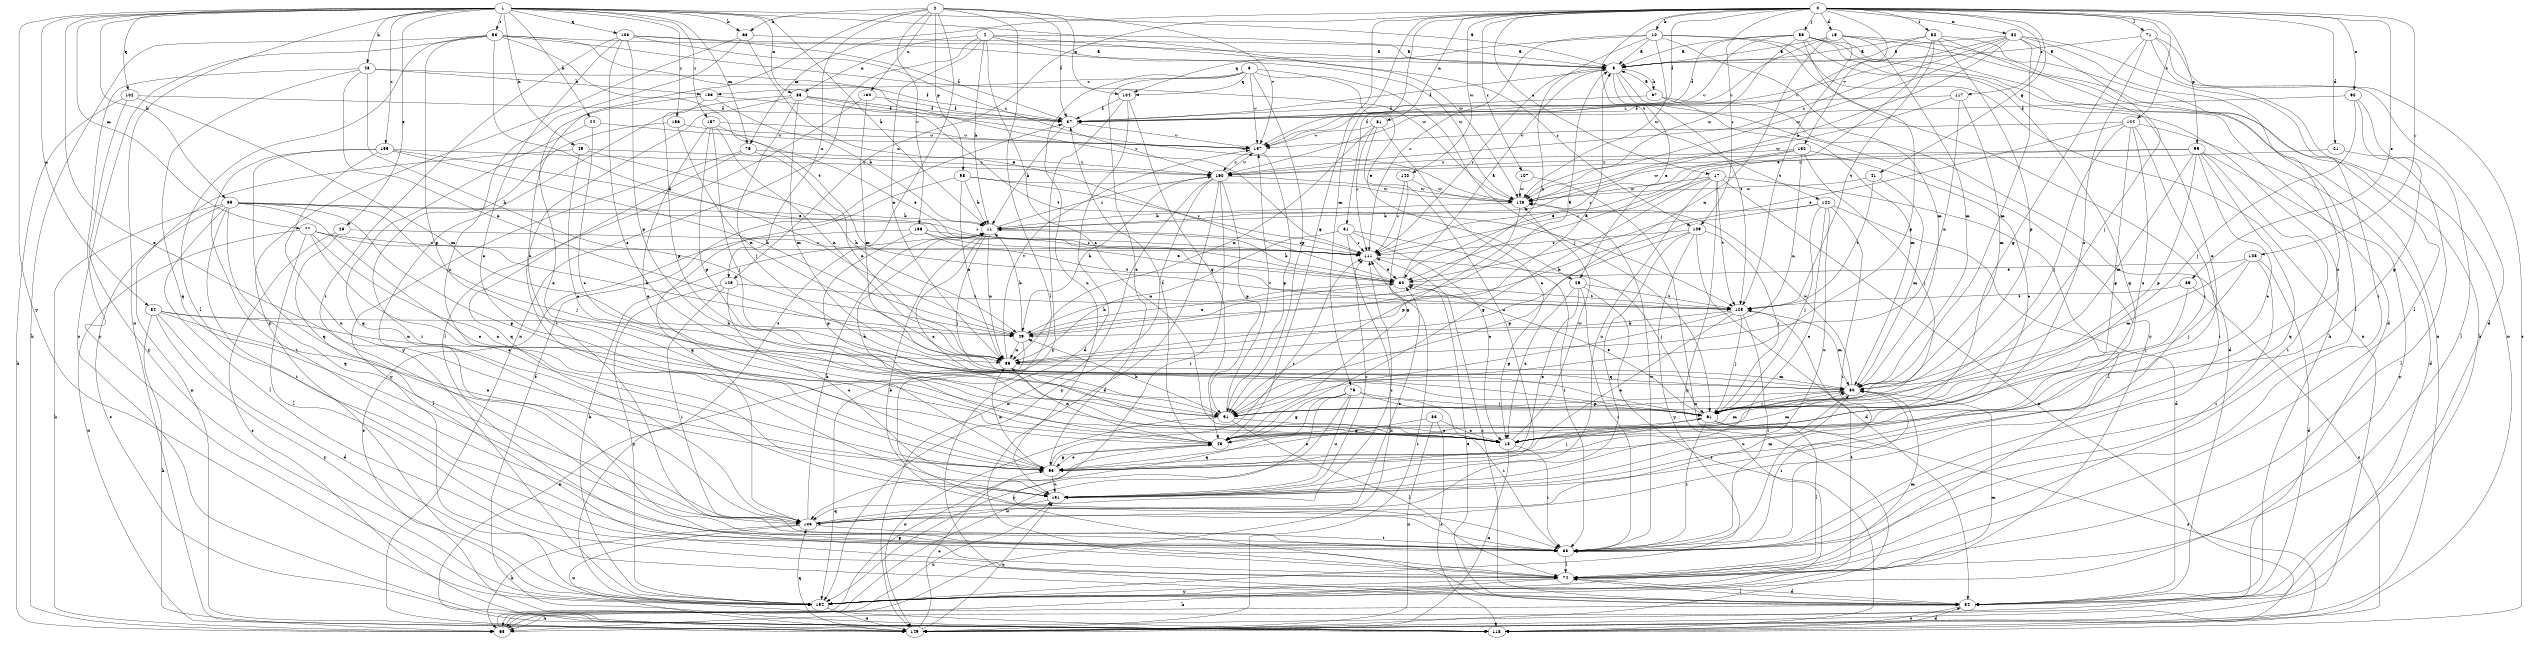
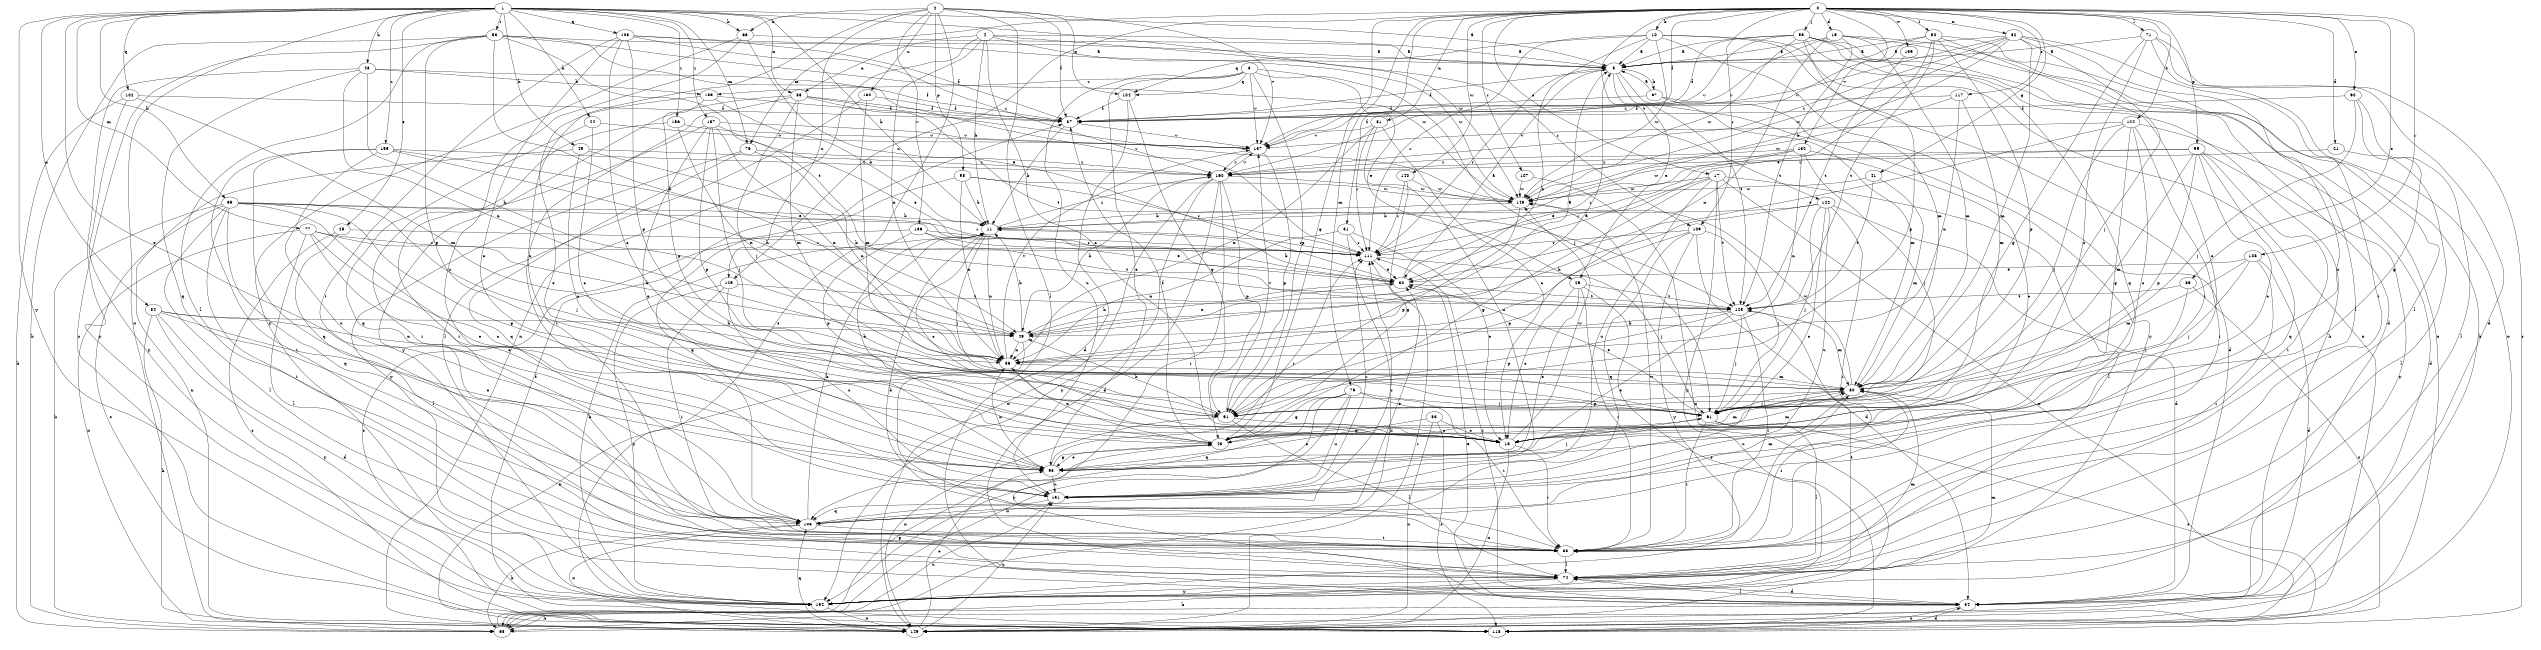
  strict digraph {
    0
    10
    17
    19
    21
    31
    37
    41
    43
    50
    56
    71
    75
    76
    81
    82
    89
    90
    95
    107
    108
    109
    117
    122
    124
    129
    132
+   139
    140
    5
    143
    149
    104
    111
    49
    55
    80
    154
    74
    131
    125
    137
    86
    68
    160
    18
    11
    93
    n49 [label=91]
    30
    n51 [label=34]
    105
    118
    61
    1
    25
    44
    45
    48
    53
    65
    66
    77
    84
    85
    102
    103
    155
    156
    157
    29
    67
    159
    83
    2
    98
    130
    136
    3
    4
    0 -> 10 [label=b]
    0 -> 17 [label=c]
    0 -> 19 [label=d]
    0 -> 21 [label=d]
    0 -> 31 [label=f]
    0 -> 37 [label=f]
    0 -> 41 [label=g]
    0 -> 43 [label=g]
    0 -> 50 [label=i]
    0 -> 56 [label=j]
    0 -> 71 [label=l]
    0 -> 75 [label=m]
    0 -> 76 [label=m]
    0 -> 81 [label=n]
    0 -> 82 [label=n]
    0 -> 89 [label=o]
    0 -> 90 [label=o]
    0 -> 95 [label=p]
    0 -> 107 [label=r]
    0 -> 108 [label=r]
    0 -> 109 [label=r]
    0 -> 117 [label=s]
    0 -> 122 [label=t]
    0 -> 124 [label=t]
    0 -> 129 [label=u]
    0 -> 132 [label=v]
+   0 -> 139 [label=w]
    0 -> 140 [label=w]
    10 -> 5 [label=a]
    10 -> 143 [label=w]
    10 -> 149 [label=x]
    10 -> 104 [label=q]
    10 -> 111 [label=r]
    10 -> 49 [label=h]
    10 -> 55 [label=i]
    10 -> 80 [label=m]
    17 -> 43 [label=g]
    17 -> 143 [label=w]
    17 -> 149 [label=x]
    17 -> 111 [label=r]
    17 -> 154 [label=y]
    17 -> 74 [label=l]
    17 -> 131 [label=u]
    17 -> 125 [label=t]
    19 -> 5 [label=a]
    19 -> 80 [label=m]
    19 -> 74 [label=l]
    19 -> 125 [label=t]
    19 -> 137 [label=v]
    19 -> 86 [label=n]
    19 -> 68 [label=k]
    21 -> 74 [label=l]
    21 -> 160 [label=z]
    31 -> 111 [label=r]
    31 -> 86 [label=n]
    31 -> 68 [label=k]
    31 -> 18 [label=c]
    37 -> 137 [label=v]
    37 -> 11 [label=b]
    41 -> 143 [label=w]
    41 -> 80 [label=m]
    41 -> 125 [label=t]
    43 -> 37 [label=f]
    43 -> 80 [label=m]
    43 -> 86 [label=n]
    43 -> 11 [label=b]
    43 -> 93 [label=o]
    50 -> 5 [label=a]
    50 -> 74 [label=l]
    50 -> 125 [label=t]
    50 -> 160 [label=z]
    50 -> 93 [label=o]
    50 -> n49 [label=p]
    50 -> 30 [label=e]
    56 -> 37 [label=f]
    56 -> 5 [label=a]
    56 -> 143 [label=w]
    56 -> 149 [label=x]
    56 -> 137 [label=v]
    56 -> 68 [label=k]
    56 -> n49 [label=p]
    56 -> n51 [label=d]
    56 -> 105 [label=q]
    71 -> 43 [label=g]
    71 -> 5 [label=a]
    71 -> 149 [label=x]
    71 -> 18 [label=c]
    71 -> n51 [label=d]
    71 -> 118 [label=s]
    75 -> 43 [label=g]
    75 -> 55 [label=i]
    75 -> 154 [label=y]
    75 -> 131 [label=u]
    75 -> 68 [label=k]
    75 -> 105 [label=q]
    75 -> 61 [label=j]
    76 -> 154 [label=y]
    76 -> 86 [label=n]
    76 -> 160 [label=z]
    76 -> 105 [label=q]
    81 -> 111 [label=r]
    81 -> 131 [label=u]
    81 -> 137 [label=v]
    81 -> 86 [label=n]
    81 -> 18 [label=c]
    82 -> 5 [label=a]
    82 -> 143 [label=w]
    82 -> 55 [label=i]
    82 -> 80 [label=m]
    82 -> 131 [label=u]
    82 -> 137 [label=v]
    82 -> 160 [label=z]
    82 -> 11 [label=b]
    82 -> 61 [label=j]
    89 -> 125 [label=t]
    89 -> 118 [label=s]
    89 -> 61 [label=j]
    90 -> 37 [label=f]
    90 -> 43 [label=g]
    90 -> 74 [label=l]
    90 -> 61 [label=j]
    95 -> 143 [label=w]
    95 -> 55 [label=i]
    95 -> 80 [label=m]
    95 -> 154 [label=y]
    95 -> 160 [label=z]
    95 -> 18 [label=c]
    95 -> n49 [label=p]
    95 -> 105 [label=q]
    107 -> 143 [label=w]
    107 -> 149 [label=x]
    108 -> 55 [label=i]
    108 -> 80 [label=m]
    108 -> 30 [label=e]
    108 -> n51 [label=d]
    108 -> 61 [label=j]
    109 -> 111 [label=r]
    109 -> 154 [label=y]
    109 -> n49 [label=p]
    109 -> n51 [label=d]
    109 -> 105 [label=q]
    109 -> 61 [label=j]
    117 -> 37 [label=f]
    117 -> 143 [label=w]
    117 -> 80 [label=m]
    117 -> 86 [label=n]
    122 -> 49 [label=h]
    122 -> 55 [label=i]
    122 -> 131 [label=u]
    122 -> 11 [label=b]
    122 -> 93 [label=o]
    122 -> n51 [label=d]
    122 -> 61 [label=j]
    124 -> 43 [label=g]
    124 -> 55 [label=i]
    124 -> 137 [label=v]
    124 -> 18 [label=c]
    124 -> 30 [label=e]
    124 -> n51 [label=d]
    124 -> 61 [label=j]
    129 -> 55 [label=i]
    129 -> 154 [label=y]
    129 -> 131 [label=u]
    129 -> 125 [label=t]
    132 -> 111 [label=r]
    132 -> 86 [label=n]
    132 -> 160 [label=z]
    132 -> 18 [label=c]
    132 -> 30 [label=e]
    132 -> 61 [label=j]
+   139 -> 125 [label=t]
    140 -> 43 [label=g]
    140 -> 143 [label=w]
    140 -> 111 [label=r]
    5 -> 37 [label=f]
    5 -> 111 [label=r]
    5 -> 154 [label=y]
    5 -> 125 [label=t]
    5 -> 29 [label=e]
    5 -> 67 [label=k]
    143 -> 11 [label=b]
    143 -> n49 [label=p]
    149 -> 111 [label=r]
    149 -> 131 [label=u]
    149 -> 93 [label=o]
    149 -> 105 [label=q]
    104 -> 37 [label=f]
    104 -> 43 [label=g]
-   104 -> 154 [label=y]
    104 -> n51 [label=d]
    111 -> 30 [label=e]
    111 -> 61 [label=j]
    49 -> 5 [label=a]
    49 -> 149 [label=x]
    49 -> 86 [label=n]
    49 -> 11 [label=b]
    49 -> 30 [label=e]
    55 -> 143 [label=w]
    55 -> 74 [label=l]
    55 -> 11 [label=b]
    80 -> 143 [label=w]
    80 -> 55 [label=i]
    80 -> 131 [label=u]
    80 -> n49 [label=p]
    80 -> 61 [label=j]
    154 -> 149 [label=x]
    154 -> 80 [label=m]
    154 -> 125 [label=t]
    154 -> 11 [label=b]
    74 -> 80 [label=m]
    74 -> 154 [label=y]
    74 -> 68 [label=k]
    74 -> n51 [label=d]
    131 -> 111 [label=r]
    131 -> 80 [label=m]
    131 -> 105 [label=q]
    125 -> 49 [label=h]
    125 -> 55 [label=i]
    125 -> 80 [label=m]
    125 -> 93 [label=o]
    125 -> n49 [label=p]
    125 -> 61 [label=j]
    137 -> 160 [label=z]
    137 -> n49 [label=p]
    86 -> 5 [label=a]
    86 -> 80 [label=m]
    86 -> 137 [label=v]
    68 -> 43 [label=g]
    68 -> 131 [label=u]
    160 -> 143 [label=w]
    160 -> 149 [label=x]
    160 -> 49 [label=h]
    160 -> 55 [label=i]
    160 -> 154 [label=y]
    160 -> 137 [label=v]
    160 -> n49 [label=p]
    160 -> n51 [label=d]
    18 -> 143 [label=w]
    18 -> 149 [label=x]
    18 -> 55 [label=i]
    18 -> 80 [label=m]
    11 -> 111 [label=r]
    11 -> 86 [label=n]
    11 -> 160 [label=z]
    11 -> 18 [label=c]
    11 -> 61 [label=j]
    93 -> 43 [label=g]
    93 -> 111 [label=r]
    93 -> 131 [label=u]
    93 -> 86 [label=n]
    93 -> 61 [label=j]
    n49 -> 149 [label=x]
    n49 -> 49 [label=h]
    n49 -> 74 [label=l]
    n49 -> 137 [label=v]
    n49 -> 18 [label=c]
    30 -> 5 [label=a]
    30 -> 49 [label=h]
    30 -> 125 [label=t]
    30 -> 11 [label=b]
    n51 -> 111 [label=r]
    n51 -> 74 [label=l]
    n51 -> 68 [label=k]
    n51 -> 30 [label=e]
    n51 -> 118 [label=s]
    105 -> 149 [label=x]
    105 -> 111 [label=r]
    105 -> 55 [label=i]
    105 -> 68 [label=k]
    105 -> 11 [label=b]
    105 -> 30 [label=e]
    118 -> 37 [label=f]
    118 -> n51 [label=d]
    61 -> 43 [label=g]
    61 -> 55 [label=i]
    61 -> 74 [label=l]
    61 -> 30 [label=e]
    61 -> 118 [label=s]
    1 -> 76 [label=m]
    1 -> 5 [label=a]
    1 -> 143 [label=w]
    1 -> 149 [label=x]
    1 -> 154 [label=y]
    1 -> 11 [label=b]
    1 -> 93 [label=o]
    1 -> 25 [label=e]
    1 -> 44 [label=h]
    1 -> 45 [label=h]
    1 -> 48 [label=h]
    1 -> 53 [label=i]
    1 -> 65 [label=k]
    1 -> 66 [label=k]
    1 -> 77 [label=m]
    1 -> 84 [label=n]
    1 -> 85 [label=n]
    1 -> 102 [label=q]
    1 -> 103 [label=q]
    1 -> 155 [label=z]
    1 -> 156 [label=z]
    1 -> 157 [label=z]
    25 -> 111 [label=r]
    25 -> 74 [label=l]
    25 -> 118 [label=s]
    44 -> 137 [label=v]
    44 -> 18 [label=c]
    44 -> 105 [label=q]
    45 -> 149 [label=x]
    45 -> 49 [label=h]
    45 -> 160 [label=z]
    45 -> 18 [label=c]
    48 -> 37 [label=f]
    48 -> 49 [label=h]
    48 -> 154 [label=y]
    48 -> 86 [label=n]
    48 -> 105 [label=q]
    48 -> 159 [label=b]
    53 -> 43 [label=g]
    53 -> 5 [label=a]
    53 -> 143 [label=w]
    53 -> 111 [label=r]
    53 -> 49 [label=h]
    53 -> 74 [label=l]
    53 -> 125 [label=t]
    53 -> 68 [label=k]
    53 -> 118 [label=s]
    65 -> 43 [label=g]
    65 -> 111 [label=r]
    65 -> 55 [label=i]
    65 -> 74 [label=l]
    65 -> 68 [label=k]
    65 -> 11 [label=b]
    65 -> 93 [label=o]
    65 -> 105 [label=q]
    65 -> 118 [label=s]
    65 -> 61 [label=j]
    66 -> 5 [label=a]
    66 -> 154 [label=y]
    66 -> 131 [label=u]
    66 -> 30 [label=e]
    77 -> 149 [label=x]
    77 -> 111 [label=r]
    77 -> 49 [label=h]
    77 -> 74 [label=l]
    77 -> 18 [label=c]
    77 -> 93 [label=o]
    84 -> 49 [label=h]
    84 -> 154 [label=y]
    84 -> 86 [label=n]
    84 -> 68 [label=k]
    84 -> 93 [label=o]
    84 -> n51 [label=d]
    85 -> 37 [label=f]
    85 -> 143 [label=w]
    85 -> 55 [label=i]
    85 -> 80 [label=m]
    85 -> 154 [label=y]
    85 -> 125 [label=t]
    85 -> 61 [label=j]
    102 -> 37 [label=f]
    102 -> 80 [label=m]
    102 -> 154 [label=y]
    102 -> 68 [label=k]
    103 -> 37 [label=f]
    103 -> 5 [label=a]
    103 -> 55 [label=i]
    103 -> 160 [label=z]
    103 -> 18 [label=c]
    103 -> 93 [label=o]
    103 -> n49 [label=p]
    155 -> 49 [label=h]
    155 -> 55 [label=i]
    155 -> 131 [label=u]
    155 -> 160 [label=z]
    155 -> 30 [label=e]
    155 -> 105 [label=q]
    156 -> 55 [label=i]
    156 -> 137 [label=v]
    156 -> 86 [label=n]
-   31 -> 55 [label=i]
+   157 -> 55 [label=i]
    157 -> 137 [label=v]
    157 -> 86 [label=n]
    157 -> 93 [label=o]
    157 -> n49 [label=p]
    157 -> 30 [label=e]
    157 -> 61 [label=j]
    29 -> 55 [label=i]
    29 -> 125 [label=t]
    29 -> 18 [label=c]
    29 -> 93 [label=o]
    29 -> 118 [label=s]
    67 -> 37 [label=f]
    67 -> 5 [label=a]
    67 -> 80 [label=m]
    67 -> n51 [label=d]
    159 -> 37 [label=f]
    159 -> 11 [label=b]
    159 -> 93 [label=o]
    159 -> n49 [label=p]
    83 -> 149 [label=x]
    83 -> 18 [label=c]
    83 -> 93 [label=o]
    83 -> 118 [label=s]
    2 -> 37 [label=f]
    2 -> 129 [label=u]
    2 -> 104 [label=q]
    2 -> 74 [label=l]
    2 -> 131 [label=u]
    2 -> 137 [label=v]
    2 -> 118 [label=s]
    2 -> 66 [label=k]
    2 -> 98 [label=p]
    2 -> 130 [label=u]
    2 -> 136 [label=v]
    98 -> 143 [label=w]
    98 -> 111 [label=r]
    98 -> 86 [label=n]
    98 -> 11 [label=b]
    98 -> 105 [label=q]
    130 -> 37 [label=f]
    130 -> 80 [label=m]
    130 -> 74 [label=l]
    136 -> 111 [label=r]
    136 -> 125 [label=t]
    136 -> n49 [label=p]
    136 -> 30 [label=e]
    136 -> 118 [label=s]
    3 -> 104 [label=q]
    3 -> 131 [label=u]
    3 -> 137 [label=v]
    3 -> 93 [label=o]
    3 -> n49 [label=p]
    3 -> 61 [label=j]
    3 -> 29 [label=e]
    3 -> 159 [label=z]
    4 -> 109 [label=r]
    4 -> 5 [label=a]
    4 -> 143 [label=w]
    4 -> 149 [label=x]
    4 -> 86 [label=n]
    4 -> 18 [label=c]
    4 -> 11 [label=b]
    4 -> 85 [label=n]
  }
